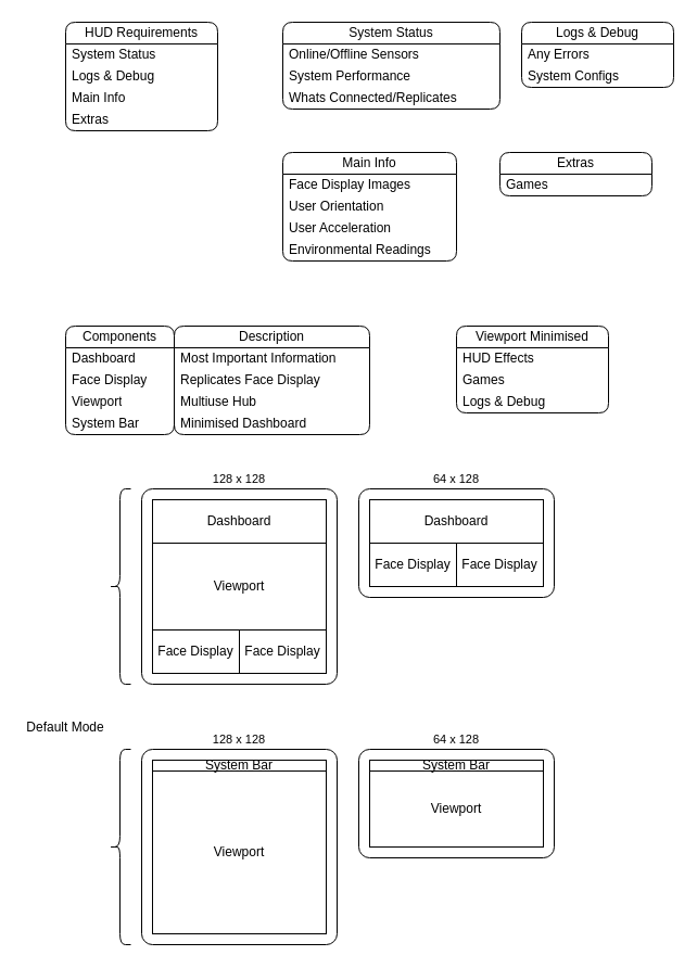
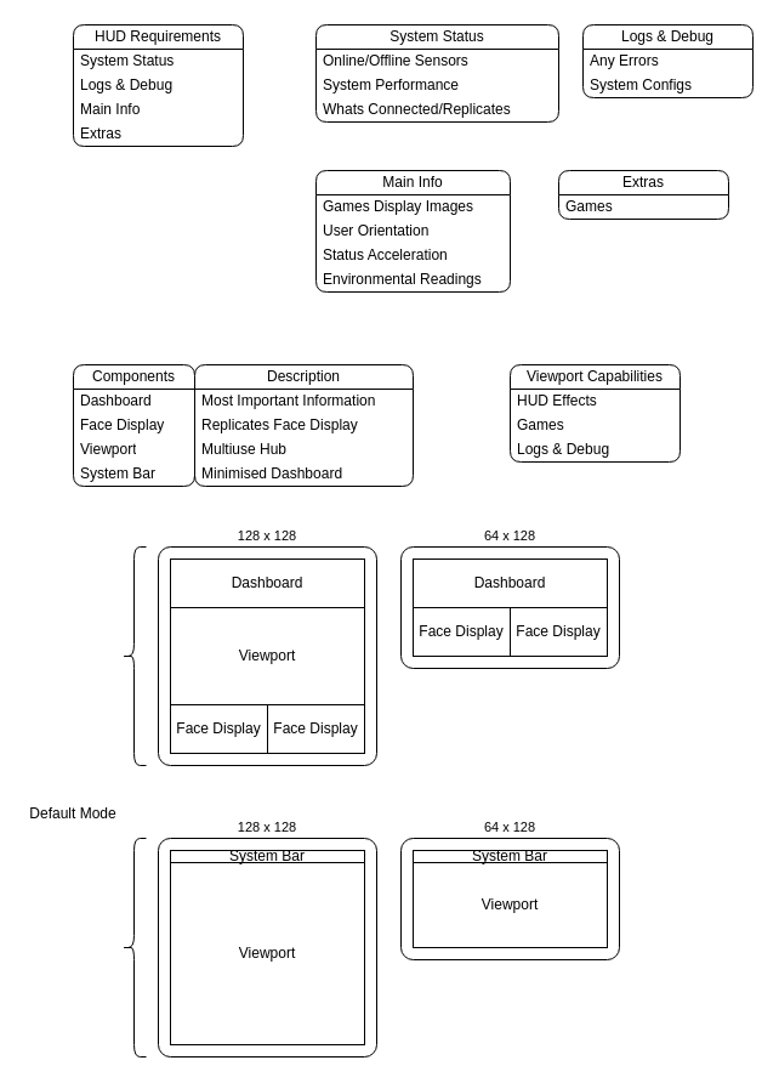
  <mxCell id="0" />
  <mxCell id="1" parent="0" />
  <mxCell id="2" value="HUD Requirements" style="swimlane;fontStyle=0;childLayout=stackLayout;horizontal=1;startSize=20;horizontalStack=0;resizeParent=1;resizeParentMax=0;resizeLast=0;collapsible=0;marginBottom=0;whiteSpace=wrap;html=1;rounded=1;container=1;" parent="1" vertex="1"><mxGeometry x="60" y="20" width="140" height="100" as="geometry" /></mxCell>
  <mxCell id="3" value="System Status" style="text;strokeColor=none;fillColor=none;align=left;verticalAlign=middle;spacingLeft=4;spacingRight=4;overflow=hidden;points=[[0,0.5],[1,0.5]];portConstraint=eastwest;rotatable=0;whiteSpace=wrap;html=1;" parent="2" vertex="1"><mxGeometry y="20" width="140" height="20" as="geometry" /></mxCell>
  <mxCell id="4" value="Logs &amp;amp; Debug" style="text;strokeColor=none;fillColor=none;align=left;verticalAlign=middle;spacingLeft=4;spacingRight=4;overflow=hidden;points=[[0,0.5],[1,0.5]];portConstraint=eastwest;rotatable=0;whiteSpace=wrap;html=1;" parent="2" vertex="1"><mxGeometry y="40" width="140" height="20" as="geometry" /></mxCell>
  <mxCell id="5" value="Main Info" style="text;strokeColor=none;fillColor=none;align=left;verticalAlign=middle;spacingLeft=4;spacingRight=4;overflow=hidden;points=[[0,0.5],[1,0.5]];portConstraint=eastwest;rotatable=0;whiteSpace=wrap;html=1;" parent="2" vertex="1"><mxGeometry y="60" width="140" height="20" as="geometry" /></mxCell>
  <mxCell id="6" value="Extras" style="text;strokeColor=none;fillColor=none;align=left;verticalAlign=middle;spacingLeft=4;spacingRight=4;overflow=hidden;points=[[0,0.5],[1,0.5]];portConstraint=eastwest;rotatable=0;whiteSpace=wrap;html=1;" parent="2" vertex="1"><mxGeometry y="80" width="140" height="20" as="geometry" /></mxCell>
  <mxCell id="7" value="System Status" style="swimlane;fontStyle=0;childLayout=stackLayout;horizontal=1;startSize=20;horizontalStack=0;resizeParent=1;resizeParentMax=0;resizeLast=0;collapsible=0;marginBottom=0;whiteSpace=wrap;html=1;rounded=1;container=1;" parent="1" vertex="1"><mxGeometry x="260" y="20" width="200" height="80" as="geometry" /></mxCell>
  <mxCell id="8" value="Online/Offline Sensors" style="text;strokeColor=none;fillColor=none;align=left;verticalAlign=middle;spacingLeft=4;spacingRight=4;overflow=hidden;points=[[0,0.5],[1,0.5]];portConstraint=eastwest;rotatable=0;whiteSpace=wrap;html=1;" parent="7" vertex="1"><mxGeometry y="20" width="200" height="20" as="geometry" /></mxCell>
  <mxCell id="9" value="System Performance" style="text;strokeColor=none;fillColor=none;align=left;verticalAlign=middle;spacingLeft=4;spacingRight=4;overflow=hidden;points=[[0,0.5],[1,0.5]];portConstraint=eastwest;rotatable=0;whiteSpace=wrap;html=1;" parent="7" vertex="1"><mxGeometry y="40" width="200" height="20" as="geometry" /></mxCell>
  <mxCell id="10" value="Whats Connected/Replicates" style="text;strokeColor=none;fillColor=none;align=left;verticalAlign=middle;spacingLeft=4;spacingRight=4;overflow=hidden;points=[[0,0.5],[1,0.5]];portConstraint=eastwest;rotatable=0;whiteSpace=wrap;html=1;" parent="7" vertex="1"><mxGeometry y="60" width="200" height="20" as="geometry" /></mxCell>
  <mxCell id="11" value="Logs &amp;amp; Debug" style="swimlane;fontStyle=0;childLayout=stackLayout;horizontal=1;startSize=20;horizontalStack=0;resizeParent=1;resizeParentMax=0;resizeLast=0;collapsible=0;marginBottom=0;whiteSpace=wrap;html=1;rounded=1;container=1;" parent="1" vertex="1"><mxGeometry x="480" y="20" width="140" height="60" as="geometry" /></mxCell>
  <mxCell id="12" value="Any Errors" style="text;strokeColor=none;fillColor=none;align=left;verticalAlign=middle;spacingLeft=4;spacingRight=4;overflow=hidden;points=[[0,0.5],[1,0.5]];portConstraint=eastwest;rotatable=0;whiteSpace=wrap;html=1;" parent="11" vertex="1"><mxGeometry y="20" width="140" height="20" as="geometry" /></mxCell>
  <mxCell id="13" value="System Configs" style="text;strokeColor=none;fillColor=none;align=left;verticalAlign=middle;spacingLeft=4;spacingRight=4;overflow=hidden;points=[[0,0.5],[1,0.5]];portConstraint=eastwest;rotatable=0;whiteSpace=wrap;html=1;" parent="11" vertex="1"><mxGeometry y="40" width="140" height="20" as="geometry" /></mxCell>
  <mxCell id="14" value="Main Info" style="swimlane;fontStyle=0;childLayout=stackLayout;horizontal=1;startSize=20;horizontalStack=0;resizeParent=1;resizeParentMax=0;resizeLast=0;collapsible=0;marginBottom=0;whiteSpace=wrap;html=1;rounded=1;container=1;" parent="1" vertex="1"><mxGeometry x="260" y="140" width="160" height="100" as="geometry" /></mxCell>
- <mxCell id="15" value="Face Display Images" style="text;strokeColor=none;fillColor=none;align=left;verticalAlign=middle;spacingLeft=4;spacingRight=4;overflow=hidden;points=[[0,0.5],[1,0.5]];portConstraint=eastwest;rotatable=0;whiteSpace=wrap;html=1;" parent="14" vertex="1"><mxGeometry y="20" width="160" height="20" as="geometry" /></mxCell>
+ <mxCell id="15" value="Games Display Images" style="text;strokeColor=none;fillColor=none;align=left;verticalAlign=middle;spacingLeft=4;spacingRight=4;overflow=hidden;points=[[0,0.5],[1,0.5]];portConstraint=eastwest;rotatable=0;whiteSpace=wrap;html=1;" parent="14" vertex="1"><mxGeometry y="20" width="160" height="20" as="geometry" /></mxCell>
  <mxCell id="16" value="User Orientation" style="text;strokeColor=none;fillColor=none;align=left;verticalAlign=middle;spacingLeft=4;spacingRight=4;overflow=hidden;points=[[0,0.5],[1,0.5]];portConstraint=eastwest;rotatable=0;whiteSpace=wrap;html=1;" parent="14" vertex="1"><mxGeometry y="40" width="160" height="20" as="geometry" /></mxCell>
- <mxCell id="17" value="User Acceleration" style="text;strokeColor=none;fillColor=none;align=left;verticalAlign=middle;spacingLeft=4;spacingRight=4;overflow=hidden;points=[[0,0.5],[1,0.5]];portConstraint=eastwest;rotatable=0;whiteSpace=wrap;html=1;" parent="14" vertex="1"><mxGeometry y="60" width="160" height="20" as="geometry" /></mxCell>
+ <mxCell id="17" value="Status Acceleration" style="text;strokeColor=none;fillColor=none;align=left;verticalAlign=middle;spacingLeft=4;spacingRight=4;overflow=hidden;points=[[0,0.5],[1,0.5]];portConstraint=eastwest;rotatable=0;whiteSpace=wrap;html=1;" parent="14" vertex="1"><mxGeometry y="60" width="160" height="20" as="geometry" /></mxCell>
  <mxCell id="18" value="Environmental Readings" style="text;strokeColor=none;fillColor=none;align=left;verticalAlign=middle;spacingLeft=4;spacingRight=4;overflow=hidden;points=[[0,0.5],[1,0.5]];portConstraint=eastwest;rotatable=0;whiteSpace=wrap;html=1;" parent="14" vertex="1"><mxGeometry y="80" width="160" height="20" as="geometry" /></mxCell>
  <mxCell id="19" value="Extras" style="swimlane;fontStyle=0;childLayout=stackLayout;horizontal=1;startSize=20;horizontalStack=0;resizeParent=1;resizeParentMax=0;resizeLast=0;collapsible=0;marginBottom=0;whiteSpace=wrap;html=1;rounded=1;container=1;" parent="1" vertex="1"><mxGeometry x="460" y="140" width="140" height="40" as="geometry" /></mxCell>
  <mxCell id="20" value="Games" style="text;strokeColor=none;fillColor=none;align=left;verticalAlign=middle;spacingLeft=4;spacingRight=4;overflow=hidden;points=[[0,0.5],[1,0.5]];portConstraint=eastwest;rotatable=0;whiteSpace=wrap;html=1;" parent="19" vertex="1"><mxGeometry y="20" width="140" height="20" as="geometry" /></mxCell>
  <mxCell id="21" value="128 x 128" style="rounded=1;whiteSpace=wrap;html=1;fontFamily=Helvetica;fontSize=11;fontColor=default;labelBackgroundColor=default;absoluteArcSize=1;container=1;dropTarget=1;collapsible=0;recursiveResize=0;strokeColor=default;align=center;verticalAlign=bottom;fillColor=default;labelPosition=center;verticalLabelPosition=top;" parent="1" vertex="1"><mxGeometry x="130" y="450" width="180" height="180" as="geometry" /></mxCell>
  <mxCell id="22" value="Dashboard" style="rounded=0;whiteSpace=wrap;html=1;strokeColor=default;align=center;verticalAlign=middle;fontFamily=Helvetica;fontSize=12;fontColor=default;fillColor=default;" parent="21" vertex="1"><mxGeometry x="10" y="10" width="160" height="40" as="geometry" /></mxCell>
  <mxCell id="23" value="Viewport" style="rounded=0;whiteSpace=wrap;html=1;strokeColor=default;align=center;verticalAlign=middle;fontFamily=Helvetica;fontSize=12;fontColor=default;fillColor=default;" parent="21" vertex="1"><mxGeometry x="10" y="50" width="160" height="80" as="geometry" /></mxCell>
  <mxCell id="24" value="Face Display" style="rounded=0;whiteSpace=wrap;html=1;strokeColor=default;align=center;verticalAlign=middle;fontFamily=Helvetica;fontSize=12;fontColor=default;fillColor=default;" parent="21" vertex="1"><mxGeometry x="10" y="130" width="80" height="40" as="geometry" /></mxCell>
  <mxCell id="25" value="Face Display" style="rounded=0;whiteSpace=wrap;html=1;strokeColor=default;align=center;verticalAlign=middle;fontFamily=Helvetica;fontSize=12;fontColor=default;fillColor=default;" parent="21" vertex="1"><mxGeometry x="90" y="130" width="80" height="40" as="geometry" /></mxCell>
  <mxCell id="26" value="64 x 128" style="rounded=1;whiteSpace=wrap;html=1;fontFamily=Helvetica;fontSize=11;fontColor=default;labelBackgroundColor=default;absoluteArcSize=1;container=1;dropTarget=1;collapsible=0;recursiveResize=0;strokeColor=default;align=center;verticalAlign=bottom;fillColor=default;labelPosition=center;verticalLabelPosition=top;" parent="1" vertex="1"><mxGeometry x="330" y="450" width="180" height="100" as="geometry" /></mxCell>
  <mxCell id="27" value="Dashboard" style="rounded=0;whiteSpace=wrap;html=1;strokeColor=default;align=center;verticalAlign=middle;fontFamily=Helvetica;fontSize=12;fontColor=default;fillColor=default;" parent="26" vertex="1"><mxGeometry x="10" y="10" width="160" height="40" as="geometry" /></mxCell>
  <mxCell id="28" value="Face Display" style="rounded=0;whiteSpace=wrap;html=1;strokeColor=default;align=center;verticalAlign=middle;fontFamily=Helvetica;fontSize=12;fontColor=default;fillColor=default;" parent="26" vertex="1"><mxGeometry x="10" y="50" width="80" height="40" as="geometry" /></mxCell>
  <mxCell id="29" value="Face Display" style="rounded=0;whiteSpace=wrap;html=1;strokeColor=default;align=center;verticalAlign=middle;fontFamily=Helvetica;fontSize=12;fontColor=default;fillColor=default;" parent="26" vertex="1"><mxGeometry x="90" y="50" width="80" height="40" as="geometry" /></mxCell>
  <mxCell id="30" value="Components" style="swimlane;fontStyle=0;childLayout=stackLayout;horizontal=1;startSize=20;horizontalStack=0;resizeParent=1;resizeParentMax=0;resizeLast=0;collapsible=0;marginBottom=0;whiteSpace=wrap;html=1;rounded=1;container=1;strokeColor=default;align=center;verticalAlign=middle;fontFamily=Helvetica;fontSize=12;fontColor=default;fillColor=default;" parent="1" vertex="1"><mxGeometry x="60" y="300" width="100" height="100" as="geometry" /></mxCell>
  <mxCell id="31" value="Dashboard" style="text;strokeColor=none;fillColor=none;align=left;verticalAlign=middle;spacingLeft=4;spacingRight=4;overflow=hidden;points=[[0,0.5],[1,0.5]];portConstraint=eastwest;rotatable=0;whiteSpace=wrap;html=1;fontFamily=Helvetica;fontSize=12;fontColor=default;" parent="30" vertex="1"><mxGeometry y="20" width="100" height="20" as="geometry" /></mxCell>
  <mxCell id="32" value="Face Display" style="text;strokeColor=none;fillColor=none;align=left;verticalAlign=middle;spacingLeft=4;spacingRight=4;overflow=hidden;points=[[0,0.5],[1,0.5]];portConstraint=eastwest;rotatable=0;whiteSpace=wrap;html=1;fontFamily=Helvetica;fontSize=12;fontColor=default;" parent="30" vertex="1"><mxGeometry y="40" width="100" height="20" as="geometry" /></mxCell>
  <mxCell id="33" value="Viewport" style="text;strokeColor=none;fillColor=none;align=left;verticalAlign=middle;spacingLeft=4;spacingRight=4;overflow=hidden;points=[[0,0.5],[1,0.5]];portConstraint=eastwest;rotatable=0;whiteSpace=wrap;html=1;fontFamily=Helvetica;fontSize=12;fontColor=default;" parent="30" vertex="1"><mxGeometry y="60" width="100" height="20" as="geometry" /></mxCell>
  <mxCell id="34" value="System Bar" style="text;strokeColor=none;fillColor=none;align=left;verticalAlign=middle;spacingLeft=4;spacingRight=4;overflow=hidden;points=[[0,0.5],[1,0.5]];portConstraint=eastwest;rotatable=0;whiteSpace=wrap;html=1;fontFamily=Helvetica;fontSize=12;fontColor=default;" parent="30" vertex="1"><mxGeometry y="80" width="100" height="20" as="geometry" /></mxCell>
  <mxCell id="35" value="Description" style="swimlane;fontStyle=0;childLayout=stackLayout;horizontal=1;startSize=20;horizontalStack=0;resizeParent=1;resizeParentMax=0;resizeLast=0;collapsible=0;marginBottom=0;whiteSpace=wrap;html=1;rounded=1;container=1;strokeColor=default;align=center;verticalAlign=middle;fontFamily=Helvetica;fontSize=12;fontColor=default;fillColor=default;" parent="1" vertex="1"><mxGeometry x="160" y="300" width="180" height="100" as="geometry" /></mxCell>
  <mxCell id="36" value="Most Important Information" style="text;strokeColor=none;fillColor=none;align=left;verticalAlign=middle;spacingLeft=4;spacingRight=4;overflow=hidden;points=[[0,0.5],[1,0.5]];portConstraint=eastwest;rotatable=0;whiteSpace=wrap;html=1;fontFamily=Helvetica;fontSize=12;fontColor=default;" parent="35" vertex="1"><mxGeometry y="20" width="180" height="20" as="geometry" /></mxCell>
  <mxCell id="37" value="Replicates Face Display" style="text;strokeColor=none;fillColor=none;align=left;verticalAlign=middle;spacingLeft=4;spacingRight=4;overflow=hidden;points=[[0,0.5],[1,0.5]];portConstraint=eastwest;rotatable=0;whiteSpace=wrap;html=1;fontFamily=Helvetica;fontSize=12;fontColor=default;" parent="35" vertex="1"><mxGeometry y="40" width="180" height="20" as="geometry" /></mxCell>
  <mxCell id="38" value="Multiuse Hub" style="text;strokeColor=none;fillColor=none;align=left;verticalAlign=middle;spacingLeft=4;spacingRight=4;overflow=hidden;points=[[0,0.5],[1,0.5]];portConstraint=eastwest;rotatable=0;whiteSpace=wrap;html=1;fontFamily=Helvetica;fontSize=12;fontColor=default;" parent="35" vertex="1"><mxGeometry y="60" width="180" height="20" as="geometry" /></mxCell>
  <mxCell id="39" value="Minimised Dashboard" style="text;strokeColor=none;fillColor=none;align=left;verticalAlign=middle;spacingLeft=4;spacingRight=4;overflow=hidden;points=[[0,0.5],[1,0.5]];portConstraint=eastwest;rotatable=0;whiteSpace=wrap;html=1;fontFamily=Helvetica;fontSize=12;fontColor=default;" parent="35" vertex="1"><mxGeometry y="80" width="180" height="20" as="geometry" /></mxCell>
- <mxCell id="40" value="Viewport Minimised" style="swimlane;fontStyle=0;childLayout=stackLayout;horizontal=1;startSize=20;horizontalStack=0;resizeParent=1;resizeParentMax=0;resizeLast=0;collapsible=0;marginBottom=0;whiteSpace=wrap;html=1;rounded=1;container=1;strokeColor=default;align=center;verticalAlign=middle;fontFamily=Helvetica;fontSize=12;fontColor=default;fillColor=default;" parent="1" vertex="1"><mxGeometry x="420" y="300" width="140" height="80" as="geometry" /></mxCell>
+ <mxCell id="40" value="Viewport Capabilities" style="swimlane;fontStyle=0;childLayout=stackLayout;horizontal=1;startSize=20;horizontalStack=0;resizeParent=1;resizeParentMax=0;resizeLast=0;collapsible=0;marginBottom=0;whiteSpace=wrap;html=1;rounded=1;container=1;strokeColor=default;align=center;verticalAlign=middle;fontFamily=Helvetica;fontSize=12;fontColor=default;fillColor=default;" parent="1" vertex="1"><mxGeometry x="420" y="300" width="140" height="80" as="geometry" /></mxCell>
  <mxCell id="41" value="HUD Effects" style="text;strokeColor=none;fillColor=none;align=left;verticalAlign=middle;spacingLeft=4;spacingRight=4;overflow=hidden;points=[[0,0.5],[1,0.5]];portConstraint=eastwest;rotatable=0;whiteSpace=wrap;html=1;fontFamily=Helvetica;fontSize=12;fontColor=default;" parent="40" vertex="1"><mxGeometry y="20" width="140" height="20" as="geometry" /></mxCell>
  <mxCell id="42" value="Games" style="text;strokeColor=none;fillColor=none;align=left;verticalAlign=middle;spacingLeft=4;spacingRight=4;overflow=hidden;points=[[0,0.5],[1,0.5]];portConstraint=eastwest;rotatable=0;whiteSpace=wrap;html=1;fontFamily=Helvetica;fontSize=12;fontColor=default;" parent="40" vertex="1"><mxGeometry y="40" width="140" height="20" as="geometry" /></mxCell>
  <mxCell id="43" value="Logs &amp;amp; Debug" style="text;strokeColor=none;fillColor=none;align=left;verticalAlign=middle;spacingLeft=4;spacingRight=4;overflow=hidden;points=[[0,0.5],[1,0.5]];portConstraint=eastwest;rotatable=0;whiteSpace=wrap;html=1;fontFamily=Helvetica;fontSize=12;fontColor=default;" parent="40" vertex="1"><mxGeometry y="60" width="140" height="20" as="geometry" /></mxCell>
  <mxCell id="44" value="" style="shape=curlyBracket;whiteSpace=wrap;html=1;rounded=1;labelPosition=left;verticalLabelPosition=middle;align=right;verticalAlign=middle;strokeColor=default;fontFamily=Helvetica;fontSize=12;fontColor=default;fillColor=default;" parent="1" vertex="1"><mxGeometry x="100" y="450" width="20" height="180" as="geometry" /></mxCell>
  <mxCell id="45" value="Default Mode" style="text;html=1;align=center;verticalAlign=middle;whiteSpace=wrap;rounded=0;fontFamily=Helvetica;fontSize=12;fontColor=default;" parent="1" vertex="1"><mxGeometry x="20" y="660" width="80" height="20" as="geometry" /></mxCell>
  <mxCell id="46" value="128 x 128" style="rounded=1;whiteSpace=wrap;html=1;fontFamily=Helvetica;fontSize=11;fontColor=default;labelBackgroundColor=default;absoluteArcSize=1;container=1;dropTarget=1;collapsible=0;recursiveResize=0;strokeColor=default;align=center;verticalAlign=bottom;fillColor=default;labelPosition=center;verticalLabelPosition=top;" parent="1" vertex="1"><mxGeometry x="130" y="690" width="180" height="180" as="geometry" /></mxCell>
  <mxCell id="47" value="Viewport" style="rounded=0;whiteSpace=wrap;html=1;strokeColor=default;align=center;verticalAlign=middle;fontFamily=Helvetica;fontSize=12;fontColor=default;fillColor=default;" parent="46" vertex="1"><mxGeometry x="10" y="20" width="160" height="150" as="geometry" /></mxCell>
  <mxCell id="48" value="System Bar" style="rounded=0;whiteSpace=wrap;html=1;strokeColor=default;align=center;verticalAlign=middle;fontFamily=Helvetica;fontSize=12;fontColor=default;fillColor=default;" parent="46" vertex="1"><mxGeometry x="10" y="10" width="160" height="10" as="geometry" /></mxCell>
  <mxCell id="49" value="64 x 128" style="rounded=1;whiteSpace=wrap;html=1;fontFamily=Helvetica;fontSize=11;fontColor=default;labelBackgroundColor=default;absoluteArcSize=1;container=1;dropTarget=1;collapsible=0;recursiveResize=0;strokeColor=default;align=center;verticalAlign=bottom;fillColor=default;labelPosition=center;verticalLabelPosition=top;" parent="1" vertex="1"><mxGeometry x="330" y="690" width="180" height="100" as="geometry" /></mxCell>
  <mxCell id="50" value="Viewport" style="rounded=0;whiteSpace=wrap;html=1;strokeColor=default;align=center;verticalAlign=middle;fontFamily=Helvetica;fontSize=12;fontColor=default;fillColor=default;" parent="49" vertex="1"><mxGeometry x="10" y="20" width="160" height="70" as="geometry" /></mxCell>
  <mxCell id="51" value="System Bar" style="rounded=0;whiteSpace=wrap;html=1;strokeColor=default;align=center;verticalAlign=middle;fontFamily=Helvetica;fontSize=12;fontColor=default;fillColor=default;" parent="49" vertex="1"><mxGeometry x="10" y="10" width="160" height="10" as="geometry" /></mxCell>
  <mxCell id="52" value="" style="shape=curlyBracket;whiteSpace=wrap;html=1;rounded=1;labelPosition=left;verticalLabelPosition=middle;align=right;verticalAlign=middle;strokeColor=default;fontFamily=Helvetica;fontSize=12;fontColor=default;fillColor=default;" parent="1" vertex="1"><mxGeometry x="100" y="690" width="20" height="180" as="geometry" /></mxCell>
